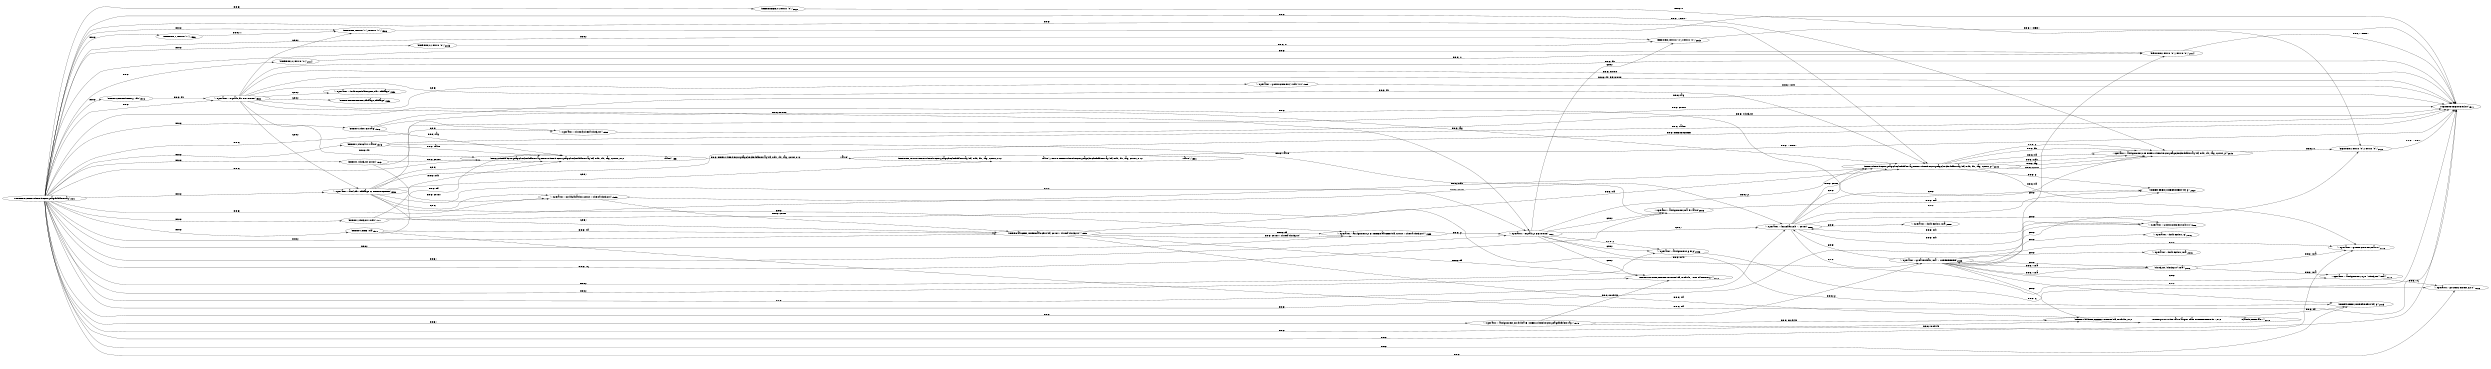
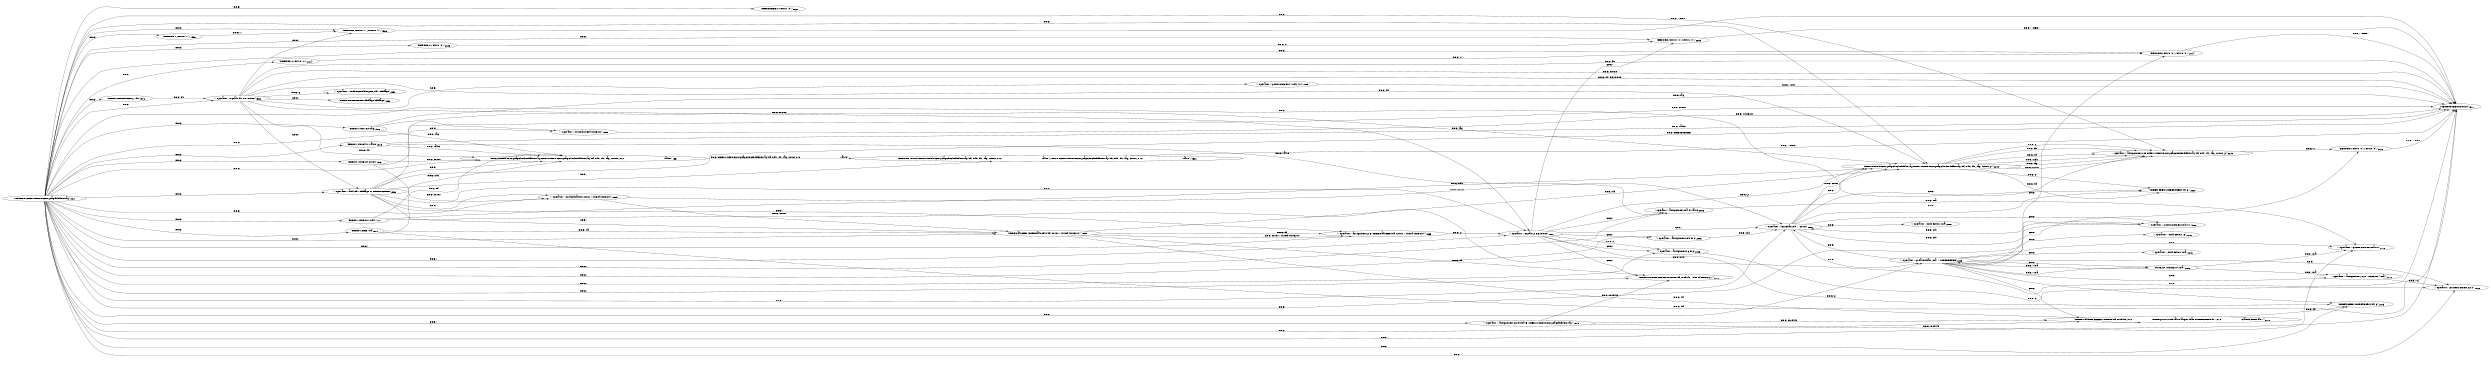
  digraph {
    rankdir=LR
    n1 [label=<(METHOD,TIFFWriteDirectoryTagIfdIfd8Array)<SUB>1971</SUB>>]
    n2 [label=<(PARAM,TIFF *tif)<SUB>1971</SUB>>]
    n3 [label=<(PARAM,uint32_t *ndir)<SUB>1971</SUB>>]
    n4 [label=<(PARAM,TIFFDirEntry *dir)<SUB>1972</SUB>>]
    n5 [label=<(PARAM,uint16_t tag)<SUB>1972</SUB>>]
    n6 [label=<(PARAM,uint32_t count)<SUB>1973</SUB>>]
    n7 [label=<(PARAM,uint64_t *value)<SUB>1973</SUB>>]
    n8 [label=<(&lt;operator&gt;.assignment,module[] = &quot;TIFFWriteDirectoryTagIfdIfd8Array&quot;)<SUB>1975</SUB>>]
    n9 [label=<(&lt;operator&gt;.assignment,p = _TIFFmallocExt(tif, count * sizeof(uint32_t)))<SUB>1999</SUB>>]
    n10 [label=<(&lt;operator&gt;.assignment,o = TIFFWriteDirectoryTagCheckedIfdArray(tif, ndir, dir, tag, count, p))<SUB>2019</SUB>>]
    n11 [label=<(_TIFFfreeExt,_TIFFfreeExt(tif, p))<SUB>2020</SUB>>]
    n12 [label=<(&lt;operator&gt;.equals,dir == NULL)<SUB>1983</SUB>>]
    n13 [label=<(&lt;operator&gt;.and,tif-&gt;tif_flags &amp; TIFF_BIGTIFF)<SUB>1990</SUB>>]
    n14 [label=<(&lt;operator&gt;.equals,p == NULL)<SUB>2000</SUB>>]
    n15 [label=<(&lt;operator&gt;.lessThan,mb &lt; count)<SUB>2006</SUB>>]
    n16 [label=<(IDENTIFIER,o,return (o);)<SUB>2022</SUB>>]
    n17 [label=<(RETURN,return (1);,return (1);)<SUB>1986</SUB>>]
    n18 [label=<(_TIFFmallocExt,_TIFFmallocExt(tif, count * sizeof(uint32_t)))<SUB>1999</SUB>>]
    n19 [label=<(TIFFErrorExtR,TIFFErrorExtR(tif, module, &quot;Out of memory&quot;))<SUB>2002</SUB>>]
    n20 [label=<(RETURN,return (0);,return (0);)<SUB>2003</SUB>>]
    n21 [label=<(&lt;operator&gt;.postIncrement,ma++)<SUB>2006</SUB>>]
    n22 [label=<(&lt;operator&gt;.postIncrement,mb++)<SUB>4006</SUB>>]
    n23 [label=<(&lt;operator&gt;.postIncrement,q++)<SUB>2006</SUB>>]
    n24 [label=<(TIFFWriteDirectoryTagCheckedIfdArray,TIFFWriteDirectoryTagCheckedIfdArray(tif, ndir, dir, tag, count, p))<SUB>2019</SUB>>]
    n25 [label=<(LITERAL,1,return (1);)<SUB>1986</SUB>>]
    n26 [label=<(TIFFWriteDirectoryTagCheckedIfd8Array,TIFFWriteDirectoryTagCheckedIfd8Array(tif, ndir, dir, tag, count,\012                                                     value))<SUB>1991</SUB>>]
    n27 [label=<(&lt;operator&gt;.multiplication,count * sizeof(uint32_t))<SUB>1999</SUB>>]
    n28 [label=<(LITERAL,0,return (0);)<SUB>2003</SUB>>]
    n29 [label=<(&lt;operator&gt;.assignment,q = p)<SUB>2006</SUB>>]
    n30 [label=<(&lt;operator&gt;.assignment,ma = value)<SUB>2006</SUB>>]
+   n31 [label=<(&lt;operator&gt;.assignment,mb = 0)<SUB>2006</SUB>>]
    n32 [label=<(&lt;operator&gt;.greaterThan,*ma &gt; 0xFFFFFFFF)<SUB>2008</SUB>>]
    n33 [label=<(&lt;operator&gt;.sizeOf,sizeof(uint32_t))<SUB>1999</SUB>>]
    n34 [label=<(TIFFErrorExtR,TIFFErrorExtR(tif, module,\012                          &quot;Attempt to write value larger than 0xFFFFFFFF in &quot;\012                          &quot;Classic TIFF file.&quot;))<SUB>2010</SUB>>]
    n35 [label=<(_TIFFfreeExt,_TIFFfreeExt(tif, p))<SUB>2013</SUB>>]
    n36 [label=<(RETURN,return (0);,return (0);)<SUB>2014</SUB>>]
    n37 [label=<(LITERAL,0,return (0);)<SUB>2014</SUB>>]
    n38 [label=<(METHOD_RETURN,int)<SUB>1971</SUB>>]
    n39 [label=<(RETURN,return (o);,return (o);)<SUB>2022</SUB>>]
    n40 [label=<(&lt;operator&gt;.postIncrement,(*ndir)++)<SUB>1985</SUB>>]
    n41 [label=<(&lt;operator&gt;.indirectFieldAccess,tif-&gt;tif_flags)<SUB>1990</SUB>>]
    n42 [label=<(FIELD_IDENTIFIER,tif_flags,tif_flags)<SUB>1990</SUB>>]
    n43 [label=<(RETURN,return TIFFWriteDirectoryTagCheckedIfd8Array(tif, ndir, dir, tag, count,\012                                                     value);,return TIFFWriteDirectoryTagCheckedIfd8Array(tif, ndir, dir, tag, count,\012                                                     value);)<SUB>1991</SUB>>]
    n44 [label=<(&lt;operator&gt;.indirection,*ma)<SUB>2008</SUB>>]
    n45 [label=<(&lt;operator&gt;.assignment,*q = (uint32_t)(*ma))<SUB>2016</SUB>>]
    n46 [label=<(uint32_t,(uint32_t)(*ma))<SUB>2016</SUB>>]
    n47 [label=<(&lt;operator&gt;.indirection,*q)<SUB>2016</SUB>>]
    n48 [label=<(&lt;operator&gt;.indirection,*ma)<SUB>2016</SUB>>]
    n1 -> n2 [label="DDG: "]
    n1 -> n3 [label="DDG: "]
    n1 -> n4 [label="DDG: "]
    n1 -> n5 [label="DDG: "]
    n1 -> n6 [label="DDG: "]
    n1 -> n7 [label="DDG: "]
    n1 -> n8 [label="DDG: "]
    n1 -> n9 [label="DDG: "]
    n1 -> n10 [label="DDG: "]
    n1 -> n11 [label="DDG: "]
    n1 -> n12 [label="DDG: "]
    n1 -> n13 [label="DDG: "]
    n1 -> n14 [label="DDG: "]
    n1 -> n15 [label="DDG: "]
    n1 -> n16 [label="DDG: "]
    n1 -> n17 [label="DDG: "]
    n1 -> n18 [label="DDG: "]
    n1 -> n19 [label="DDG: "]
    n1 -> n20 [label="DDG: "]
    n1 -> n21 [label="DDG: "]
    n1 -> n22 [label="DDG: "]
    n1 -> n23 [label="DDG: "]
    n1 -> n24 [label="DDG: "]
    n1 -> n25 [label="DDG: "]
    n1 -> n26 [label="DDG: "]
    n1 -> n27 [label="DDG: "]
    n1 -> n28 [label="DDG: "]
    n1 -> n29 [label="DDG: "]
-   n1 -> n30 [label="DDG: *q"]
+   n1 -> n30 [label="DDG: "]
+   n1 -> n31 [label="DDG: "]
    n1 -> n32 [label="DDG: "]
    n1 -> n33 [label="DDG: "]
    n1 -> n34 [label="DDG: "]
    n1 -> n35 [label="DDG: "]
    n1 -> n36 [label="DDG: "]
    n1 -> n37 [label="DDG: "]
    n2 -> n18 [label="DDG: tif"]
    n2 -> n26 [label="DDG: tif"]
    n2 -> n38 [label="DDG: tif"]
    n3 -> n24 [label="DDG: ndir"]
    n3 -> n26 [label="DDG: ndir"]
    n3 -> n38 [label="DDG: ndir"]
    n4 -> n12 [label="DDG: dir"]
    n5 -> n24 [label="DDG: tag"]
    n5 -> n26 [label="DDG: tag"]
    n5 -> n38 [label="DDG: tag"]
    n6 -> n26 [label="DDG: count"]
    n6 -> n27 [label="DDG: count"]
    n6 -> n38 [label="DDG: count"]
    n7 -> n26 [label="DDG: value"]
    n7 -> n30 [label="DDG: value"]
    n7 -> n38 [label="DDG: value"]
    n8 -> n19 [label="DDG: module"]
    n8 -> n34 [label="DDG: module"]
    n8 -> n38 [label="DDG: module"]
    n9 -> n14 [label="DDG: p"]
    n10 -> n39 [label="DDG: o"]
    n12 -> n13 [label="CDG: "]
    n12 -> n14 [label="DDG: NULL"]
    n12 -> n17 [label="CDG: "]
    n12 -> n24 [label="DDG: dir"]
    n12 -> n26 [label="DDG: dir"]
    n12 -> n38 [label="DDG: dir"]
    n12 -> n38 [label="DDG: NULL"]
    n12 -> n38 [label="DDG: dir == NULL"]
    n12 -> n40 [label="CDG: "]
-   n12 -> n41 [label="CDG: "]
+   n12 -> n41 [label="DDG: q"]
    n12 -> n42 [label="CDG: "]
    n13 -> n9 [label="CDG: "]
    n13 -> n14 [label="CDG: "]
    n13 -> n18 [label="CDG: "]
    n13 -> n26 [label="CDG: "]
    n13 -> n27 [label="CDG: "]
    n13 -> n33 [label="CDG: "]
    n13 -> n38 [label="DDG: TIFF_BIGTIFF"]
    n13 -> n43 [label="CDG: "]
    n14 -> n15 [label="CDG: "]
    n14 -> n19 [label="CDG: "]
    n14 -> n20 [label="CDG: "]
    n14 -> n24 [label="DDG: p"]
    n14 -> n29 [label="DDG: p"]
    n14 -> n29 [label="CDG: "]
    n14 -> n30 [label="CDG: "]
+   n14 -> n31 [label="CDG: "]
    n14 -> n35 [label="DDG: p"]
    n15 -> n10 [label="CDG: "]
    n15 -> n11 [label="CDG: "]
    n15 -> n22 [label="DDG: mb"]
    n15 -> n24 [label="DDG: count"]
    n15 -> n24 [label="CDG: "]
    n15 -> n32 [label="CDG: "]
    n15 -> n39 [label="CDG: "]
    n15 -> n44 [label="CDG: "]
-   n16 -> n39 [label="DDG: o"]
    n17 -> n38 [label="DDG: &lt;RET&gt;"]
    n18 -> n9 [label="DDG: tif"]
    n18 -> n9 [label="DDG: count * sizeof(uint32_t)"]
    n18 -> n19 [label="DDG: tif"]
    n18 -> n24 [label="DDG: tif"]
    n18 -> n34 [label="DDG: tif"]
    n20 -> n38 [label="DDG: &lt;RET&gt;"]
    n22 -> n15 [label="DDG: mb"]
    n24 -> n10 [label="DDG: dir"]
    n24 -> n10 [label="DDG: tif"]
    n24 -> n10 [label="DDG: ndir"]
    n24 -> n10 [label="DDG: tag"]
    n24 -> n10 [label="DDG: count"]
    n24 -> n10 [label="DDG: p"]
    n24 -> n11 [label="DDG: tif"]
    n24 -> n11 [label="DDG: p"]
    n25 -> n17 [label="DDG: 1"]
    n26 -> n43 [label="DDG: TIFFWriteDirectoryTagCheckedIfd8Array(tif, ndir, dir, tag, count,\012                                                     value)"]
    n27 -> n15 [label="DDG: count"]
    n27 -> n18 [label="DDG: count"]
    n28 -> n20 [label="DDG: 0"]
    n29 -> n23 [label="DDG: q"]
    n30 -> n21 [label="DDG: ma"]
+   n31 -> n15 [label="DDG: mb"]
    n32 -> n15 [label="CDG: "]
    n32 -> n21 [label="CDG: "]
    n32 -> n22 [label="CDG: "]
+   n32 -> n23 [label="CDG: "]
    n32 -> n34 [label="CDG: "]
    n32 -> n35 [label="CDG: "]
    n32 -> n36 [label="CDG: "]
    n32 -> n45 [label="CDG: "]
    n32 -> n46 [label="DDG: *ma"]
    n32 -> n46 [label="CDG: "]
    n32 -> n47 [label="CDG: "]
    n32 -> n48 [label="CDG: "]
    n33 -> n38 [label="DDG: uint32_t"]
    n34 -> n35 [label="DDG: tif"]
    n36 -> n38 [label="DDG: &lt;RET&gt;"]
    n37 -> n36 [label="DDG: 0"]
    n39 -> n38 [label="DDG: &lt;RET&gt;"]
    n40 -> n38 [label="DDG: *ndir"]
    n43 -> n38 [label="DDG: &lt;RET&gt;"]
    n45 -> n23 [label="DDG: *q"]
    n46 -> n21 [label="DDG: *ma"]
    n46 -> n32 [label="DDG: *ma"]
    n46 -> n45 [label="DDG: *ma"]
  }
